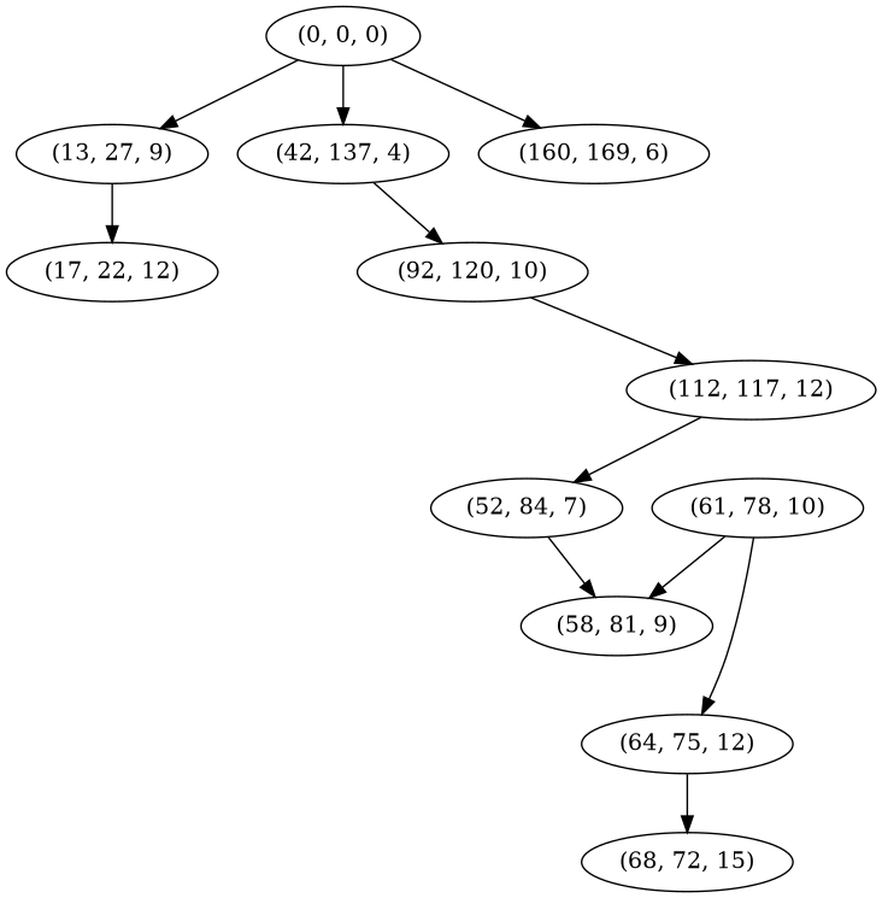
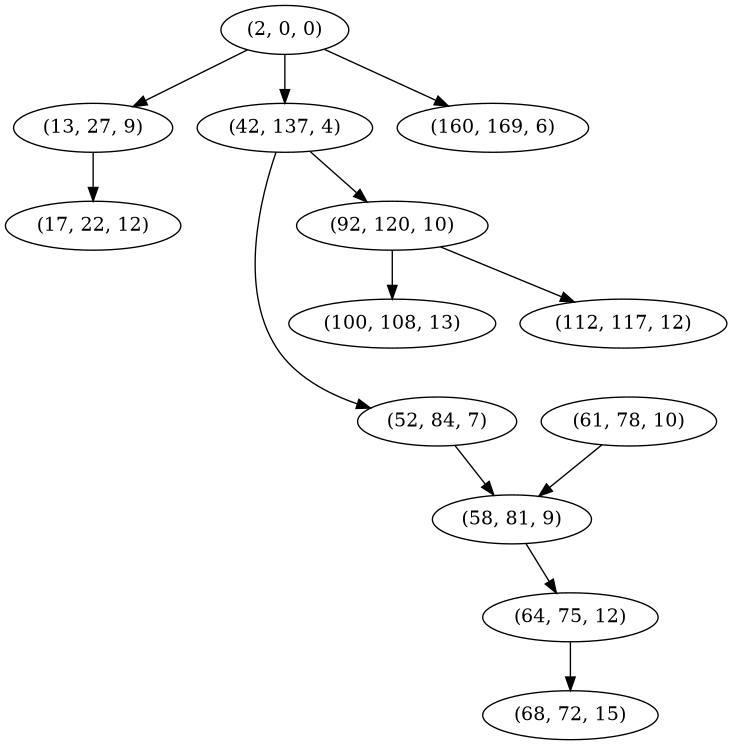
  digraph {
-   "(0, 0, 0)"
+   "(0, 0, 0)" [label="(2, 0, 0)"]
    "(13, 27, 9)"
    "(42, 137, 4)"
    "(160, 169, 6)"
    "(17, 22, 12)"
    "(52, 84, 7)"
    "(92, 120, 10)"
    "(58, 81, 9)"
+   "(100, 108, 13)"
    "(112, 117, 12)"
    "(61, 78, 10)"
    "(64, 75, 12)"
    "(68, 72, 15)"
    "(0, 0, 0)" -> "(13, 27, 9)"
    "(0, 0, 0)" -> "(42, 137, 4)"
    "(0, 0, 0)" -> "(160, 169, 6)"
    "(13, 27, 9)" -> "(17, 22, 12)"
-   "(112, 117, 12)" -> "(52, 84, 7)"
+   "(42, 137, 4)" -> "(52, 84, 7)"
    "(42, 137, 4)" -> "(92, 120, 10)"
    "(52, 84, 7)" -> "(58, 81, 9)"
+   "(92, 120, 10)" -> "(100, 108, 13)"
    "(92, 120, 10)" -> "(112, 117, 12)"
    "(61, 78, 10)" -> "(58, 81, 9)"
-   "(61, 78, 10)" -> "(64, 75, 12)"
+   "(58, 81, 9)" -> "(64, 75, 12)"
    "(64, 75, 12)" -> "(68, 72, 15)"
  }
